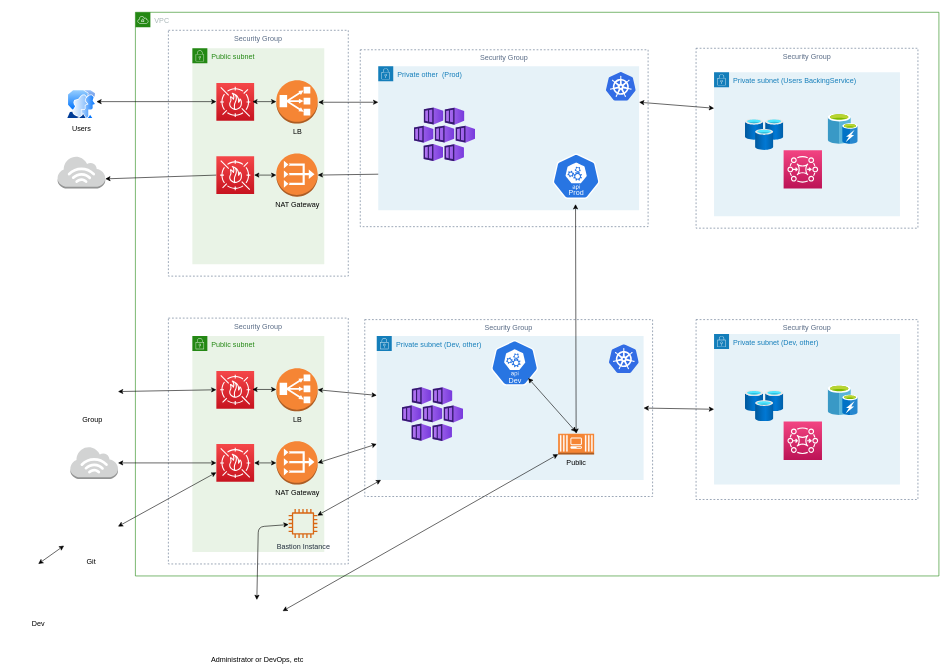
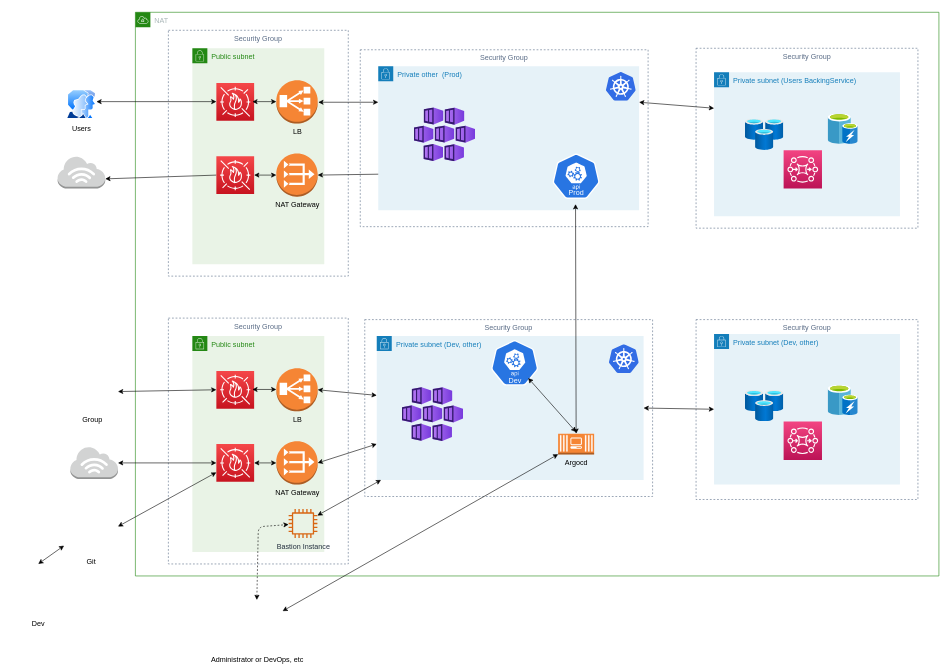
  <mxCell id="0" />
  <mxCell id="1" parent="0" />
- <mxCell id="2" value="VPC" style="points=[[0,0],[0.25,0],[0.5,0],[0.75,0],[1,0],[1,0.25],[1,0.5],[1,0.75],[1,1],[0.75,1],[0.5,1],[0.25,1],[0,1],[0,0.75],[0,0.5],[0,0.25]];outlineConnect=0;gradientColor=none;html=1;whiteSpace=wrap;fontSize=12;fontStyle=0;shape=mxgraph.aws4.group;grIcon=mxgraph.aws4.group_vpc;strokeColor=#248814;fillColor=none;verticalAlign=top;align=left;spacingLeft=30;fontColor=#AAB7B8;dashed=0;" vertex="1" parent="1"><mxGeometry x="225" y="20" width="1340" height="940" as="geometry" /></mxCell>
+ <mxCell id="2" value="NAT" style="points=[[0,0],[0.25,0],[0.5,0],[0.75,0],[1,0],[1,0.25],[1,0.5],[1,0.75],[1,1],[0.75,1],[0.5,1],[0.25,1],[0,1],[0,0.75],[0,0.5],[0,0.25]];outlineConnect=0;gradientColor=none;html=1;whiteSpace=wrap;fontSize=12;fontStyle=0;shape=mxgraph.aws4.group;grIcon=mxgraph.aws4.group_vpc;strokeColor=#248814;fillColor=none;verticalAlign=top;align=left;spacingLeft=30;fontColor=#AAB7B8;dashed=0;" vertex="1" parent="1"><mxGeometry x="225" y="20" width="1340" height="940" as="geometry" /></mxCell>
  <mxCell id="3" value="Security Group" style="fillColor=none;strokeColor=#5A6C86;dashed=1;verticalAlign=top;fontStyle=0;fontColor=#5A6C86;" vertex="1" parent="1"><mxGeometry x="280" y="50" width="300" height="410" as="geometry" /></mxCell>
  <mxCell id="4" value="Security Group" style="fillColor=none;strokeColor=#5A6C86;dashed=1;verticalAlign=top;fontStyle=0;fontColor=#5A6C86;" vertex="1" parent="1"><mxGeometry x="600" y="82.5" width="480" height="295" as="geometry" /></mxCell>
  <mxCell id="5" value="Security Group" style="fillColor=none;strokeColor=#5A6C86;dashed=1;verticalAlign=top;fontStyle=0;fontColor=#5A6C86;" vertex="1" parent="1"><mxGeometry x="1160" y="80" width="370" height="300" as="geometry" /></mxCell>
  <mxCell id="6" value="Public subnet" style="points=[[0,0],[0.25,0],[0.5,0],[0.75,0],[1,0],[1,0.25],[1,0.5],[1,0.75],[1,1],[0.75,1],[0.5,1],[0.25,1],[0,1],[0,0.75],[0,0.5],[0,0.25]];outlineConnect=0;gradientColor=none;html=1;whiteSpace=wrap;fontSize=12;fontStyle=0;shape=mxgraph.aws4.group;grIcon=mxgraph.aws4.group_security_group;grStroke=0;strokeColor=#248814;fillColor=#E9F3E6;verticalAlign=top;align=left;spacingLeft=30;fontColor=#248814;dashed=0;" vertex="1" parent="1"><mxGeometry x="320" y="80" width="220" height="360" as="geometry" /></mxCell>
  <mxCell id="7" value="Private other&amp;nbsp; (Prod)" style="points=[[0,0],[0.25,0],[0.5,0],[0.75,0],[1,0],[1,0.25],[1,0.5],[1,0.75],[1,1],[0.75,1],[0.5,1],[0.25,1],[0,1],[0,0.75],[0,0.5],[0,0.25]];outlineConnect=0;gradientColor=none;html=1;whiteSpace=wrap;fontSize=12;fontStyle=0;shape=mxgraph.aws4.group;grIcon=mxgraph.aws4.group_security_group;grStroke=0;strokeColor=#147EBA;fillColor=#E6F2F8;verticalAlign=top;align=left;spacingLeft=30;fontColor=#147EBA;dashed=0;" vertex="1" parent="1"><mxGeometry x="630" y="110" width="435" height="240" as="geometry" /></mxCell>
  <mxCell id="8" value="Private subnet (Users BackingService)" style="points=[[0,0],[0.25,0],[0.5,0],[0.75,0],[1,0],[1,0.25],[1,0.5],[1,0.75],[1,1],[0.75,1],[0.5,1],[0.25,1],[0,1],[0,0.75],[0,0.5],[0,0.25]];outlineConnect=0;gradientColor=none;html=1;whiteSpace=wrap;fontSize=12;fontStyle=0;shape=mxgraph.aws4.group;grIcon=mxgraph.aws4.group_security_group;grStroke=0;strokeColor=#147EBA;fillColor=#E6F2F8;verticalAlign=top;align=left;spacingLeft=30;fontColor=#147EBA;dashed=0;" vertex="1" parent="1"><mxGeometry x="1190" y="120" width="310" height="240" as="geometry" /></mxCell>
  <mxCell id="9" value="" style="aspect=fixed;html=1;points=[];align=center;image;fontSize=12;image=img/lib/azure2/databases/Cache_Redis.svg;" vertex="1" parent="1"><mxGeometry x="1242" y="198" width="64" height="52" as="geometry" /></mxCell>
  <mxCell id="10" value="" style="aspect=fixed;html=1;points=[];align=center;image;fontSize=12;image=img/lib/mscae/Cache_including_Redis.svg;" vertex="1" parent="1"><mxGeometry x="1380" y="190" width="50" height="50" as="geometry" /></mxCell>
  <mxCell id="11" value="" style="points=[[0,0,0],[0.25,0,0],[0.5,0,0],[0.75,0,0],[1,0,0],[0,1,0],[0.25,1,0],[0.5,1,0],[0.75,1,0],[1,1,0],[0,0.25,0],[0,0.5,0],[0,0.75,0],[1,0.25,0],[1,0.5,0],[1,0.75,0]];outlineConnect=0;fontColor=#232F3E;gradientColor=#F34482;gradientDirection=north;fillColor=#BC1356;strokeColor=#ffffff;dashed=0;verticalLabelPosition=bottom;verticalAlign=top;align=center;html=1;fontSize=12;fontStyle=0;aspect=fixed;shape=mxgraph.aws4.resourceIcon;resIcon=mxgraph.aws4.mq;" vertex="1" parent="1"><mxGeometry x="1306" y="250" width="64" height="64" as="geometry" /></mxCell>
  <mxCell id="12" value="" style="aspect=fixed;html=1;points=[];align=center;image;fontSize=12;image=img/lib/azure2/containers/Kubernetes_Services.svg;" vertex="1" parent="1"><mxGeometry x="690" y="179" width="102" height="90" as="geometry" /></mxCell>
  <mxCell id="13" value="" style="aspect=fixed;html=1;points=[];align=center;image;fontSize=12;image=img/lib/mscae/Kubernetes.svg;" vertex="1" parent="1"><mxGeometry x="1010" y="120" width="50" height="48" as="geometry" /></mxCell>
  <mxCell id="14" value="LB" style="outlineConnect=0;dashed=0;verticalLabelPosition=bottom;verticalAlign=top;align=center;html=1;shape=mxgraph.aws3.classic_load_balancer;fillColor=#F58534;gradientColor=none;" vertex="1" parent="1"><mxGeometry x="460" y="133.5" width="69" height="72" as="geometry" /></mxCell>
  <mxCell id="15" value="NAT Gateway" style="outlineConnect=0;dashed=0;verticalLabelPosition=bottom;verticalAlign=top;align=center;html=1;shape=mxgraph.aws3.vpc_nat_gateway;fillColor=#F58536;gradientColor=none;" vertex="1" parent="1"><mxGeometry x="460" y="255.5" width="69" height="72" as="geometry" /></mxCell>
  <mxCell id="16" value="" style="endArrow=classic;startArrow=classic;html=1;entryX=0;entryY=0.25;entryDx=0;entryDy=0;" edge="1" parent="1" target="7"><mxGeometry width="50" height="50" relative="1" as="geometry"><mxPoint x="530" y="170" as="sourcePoint" /><mxPoint x="520" y="120" as="targetPoint" /></mxGeometry></mxCell>
  <mxCell id="17" value="Users" style="aspect=fixed;perimeter=ellipsePerimeter;html=1;align=center;shadow=0;dashed=0;spacingTop=3;image;image=img/lib/active_directory/user_accounts.svg;" vertex="1" parent="1"><mxGeometry x="110" y="149.5" width="50" height="48.5" as="geometry" /></mxCell>
  <mxCell id="18" value="" style="endArrow=classic;html=1;entryX=1;entryY=0.5;entryDx=0;entryDy=0;entryPerimeter=0;exitX=0;exitY=0.75;exitDx=0;exitDy=0;" edge="1" parent="1" source="7" target="15"><mxGeometry width="50" height="50" relative="1" as="geometry"><mxPoint x="610" y="400" as="sourcePoint" /><mxPoint x="660" y="350" as="targetPoint" /></mxGeometry></mxCell>
  <mxCell id="19" value="" style="outlineConnect=0;dashed=0;verticalLabelPosition=bottom;verticalAlign=top;align=center;html=1;shape=mxgraph.aws3.internet_3;fillColor=#D2D3D3;gradientColor=none;" vertex="1" parent="1"><mxGeometry x="95.25" y="260" width="79.5" height="54" as="geometry" /></mxCell>
  <mxCell id="20" value="" style="endArrow=classic;html=1;entryX=1;entryY=0.7;entryDx=0;entryDy=0;entryPerimeter=0;exitX=0;exitY=0.5;exitDx=0;exitDy=0;exitPerimeter=0;startArrow=none;" edge="1" parent="1" source="24" target="19"><mxGeometry width="50" height="50" relative="1" as="geometry"><mxPoint x="610" y="400" as="sourcePoint" /><mxPoint x="660" y="350" as="targetPoint" /></mxGeometry></mxCell>
  <mxCell id="21" value="" style="points=[[0,0,0],[0.25,0,0],[0.5,0,0],[0.75,0,0],[1,0,0],[0,1,0],[0.25,1,0],[0.5,1,0],[0.75,1,0],[1,1,0],[0,0.25,0],[0,0.5,0],[0,0.75,0],[1,0.25,0],[1,0.5,0],[1,0.75,0]];outlineConnect=0;fontColor=#232F3E;gradientColor=#F54749;gradientDirection=north;fillColor=#C7131F;strokeColor=#ffffff;dashed=0;verticalLabelPosition=bottom;verticalAlign=top;align=center;html=1;fontSize=12;fontStyle=0;aspect=fixed;shape=mxgraph.aws4.resourceIcon;resIcon=mxgraph.aws4.waf;" vertex="1" parent="1"><mxGeometry x="360" y="138" width="63" height="63" as="geometry" /></mxCell>
  <mxCell id="22" value="" style="endArrow=classic;startArrow=classic;html=1;" edge="1" parent="1"><mxGeometry width="50" height="50" relative="1" as="geometry"><mxPoint x="160" y="169" as="sourcePoint" /><mxPoint x="360" y="169" as="targetPoint" /></mxGeometry></mxCell>
  <mxCell id="23" value="" style="endArrow=classic;startArrow=classic;html=1;" edge="1" parent="1"><mxGeometry width="50" height="50" relative="1" as="geometry"><mxPoint x="420" y="169" as="sourcePoint" /><mxPoint x="460" y="169" as="targetPoint" /></mxGeometry></mxCell>
  <mxCell id="24" value="" style="points=[[0,0,0],[0.25,0,0],[0.5,0,0],[0.75,0,0],[1,0,0],[0,1,0],[0.25,1,0],[0.5,1,0],[0.75,1,0],[1,1,0],[0,0.25,0],[0,0.5,0],[0,0.75,0],[1,0.25,0],[1,0.5,0],[1,0.75,0]];outlineConnect=0;fontColor=#232F3E;gradientColor=#F54749;gradientDirection=north;fillColor=#C7131F;strokeColor=#ffffff;dashed=0;verticalLabelPosition=bottom;verticalAlign=top;align=center;html=1;fontSize=12;fontStyle=0;aspect=fixed;shape=mxgraph.aws4.resourceIcon;resIcon=mxgraph.aws4.waf;" vertex="1" parent="1"><mxGeometry x="360" y="260" width="63" height="63" as="geometry" /></mxCell>
  <mxCell id="25" value="" style="endArrow=classic;startArrow=classic;html=1;exitX=1;exitY=0.5;exitDx=0;exitDy=0;exitPerimeter=0;" edge="1" parent="1" source="24" target="15"><mxGeometry width="50" height="50" relative="1" as="geometry"><mxPoint x="440" y="189" as="sourcePoint" /><mxPoint x="480" y="189" as="targetPoint" /></mxGeometry></mxCell>
  <mxCell id="26" value="" style="endArrow=classic;startArrow=classic;html=1;entryX=0;entryY=0.25;entryDx=0;entryDy=0;" edge="1" parent="1" target="8"><mxGeometry width="50" height="50" relative="1" as="geometry"><mxPoint x="1065" y="170" as="sourcePoint" /><mxPoint x="1115" y="155.5" as="targetPoint" /></mxGeometry></mxCell>
  <mxCell id="27" value="Security Group" style="fillColor=none;strokeColor=#5A6C86;dashed=1;verticalAlign=top;fontStyle=0;fontColor=#5A6C86;" vertex="1" parent="1"><mxGeometry x="607.5" y="532.5" width="480" height="295" as="geometry" /></mxCell>
  <mxCell id="28" value="Private subnet (Dev, other)" style="points=[[0,0],[0.25,0],[0.5,0],[0.75,0],[1,0],[1,0.25],[1,0.5],[1,0.75],[1,1],[0.75,1],[0.5,1],[0.25,1],[0,1],[0,0.75],[0,0.5],[0,0.25]];outlineConnect=0;gradientColor=none;html=1;whiteSpace=wrap;fontSize=12;fontStyle=0;shape=mxgraph.aws4.group;grIcon=mxgraph.aws4.group_security_group;grStroke=0;strokeColor=#147EBA;fillColor=#E6F2F8;verticalAlign=top;align=left;spacingLeft=30;fontColor=#147EBA;dashed=0;" vertex="1" parent="1"><mxGeometry x="627.5" y="560" width="445" height="240" as="geometry" /></mxCell>
  <mxCell id="29" value="" style="aspect=fixed;html=1;points=[];align=center;image;fontSize=12;image=img/lib/azure2/containers/Kubernetes_Services.svg;" vertex="1" parent="1"><mxGeometry x="670" y="645.5" width="102" height="90" as="geometry" /></mxCell>
  <mxCell id="30" value="" style="aspect=fixed;html=1;points=[];align=center;image;fontSize=12;image=img/lib/mscae/Kubernetes.svg;" vertex="1" parent="1"><mxGeometry x="1015" y="574" width="50" height="48" as="geometry" /></mxCell>
  <mxCell id="31" value="Security Group" style="fillColor=none;strokeColor=#5A6C86;dashed=1;verticalAlign=top;fontStyle=0;fontColor=#5A6C86;" vertex="1" parent="1"><mxGeometry x="1160" y="532.5" width="370" height="300" as="geometry" /></mxCell>
  <mxCell id="32" value="Private subnet (Dev, other)" style="points=[[0,0],[0.25,0],[0.5,0],[0.75,0],[1,0],[1,0.25],[1,0.5],[1,0.75],[1,1],[0.75,1],[0.5,1],[0.25,1],[0,1],[0,0.75],[0,0.5],[0,0.25]];outlineConnect=0;gradientColor=none;html=1;whiteSpace=wrap;fontSize=12;fontStyle=0;shape=mxgraph.aws4.group;grIcon=mxgraph.aws4.group_security_group;grStroke=0;strokeColor=#147EBA;fillColor=#E6F2F8;verticalAlign=top;align=left;spacingLeft=30;fontColor=#147EBA;dashed=0;" vertex="1" parent="1"><mxGeometry x="1190" y="556.5" width="310" height="251" as="geometry" /></mxCell>
  <mxCell id="33" value="" style="aspect=fixed;html=1;points=[];align=center;image;fontSize=12;image=img/lib/azure2/databases/Cache_Redis.svg;" vertex="1" parent="1"><mxGeometry x="1242" y="650.5" width="64" height="52" as="geometry" /></mxCell>
  <mxCell id="34" value="" style="aspect=fixed;html=1;points=[];align=center;image;fontSize=12;image=img/lib/mscae/Cache_including_Redis.svg;" vertex="1" parent="1"><mxGeometry x="1380" y="642.5" width="50" height="50" as="geometry" /></mxCell>
  <mxCell id="35" value="" style="points=[[0,0,0],[0.25,0,0],[0.5,0,0],[0.75,0,0],[1,0,0],[0,1,0],[0.25,1,0],[0.5,1,0],[0.75,1,0],[1,1,0],[0,0.25,0],[0,0.5,0],[0,0.75,0],[1,0.25,0],[1,0.5,0],[1,0.75,0]];outlineConnect=0;fontColor=#232F3E;gradientColor=#F34482;gradientDirection=north;fillColor=#BC1356;strokeColor=#ffffff;dashed=0;verticalLabelPosition=bottom;verticalAlign=top;align=center;html=1;fontSize=12;fontStyle=0;aspect=fixed;shape=mxgraph.aws4.resourceIcon;resIcon=mxgraph.aws4.mq;" vertex="1" parent="1"><mxGeometry x="1306" y="702.5" width="64" height="64" as="geometry" /></mxCell>
  <mxCell id="36" value="" style="endArrow=classic;startArrow=classic;html=1;entryX=0;entryY=0.5;entryDx=0;entryDy=0;exitX=1;exitY=0.5;exitDx=0;exitDy=0;" edge="1" parent="1" source="28" target="32"><mxGeometry width="50" height="50" relative="1" as="geometry"><mxPoint x="1060" y="585" as="sourcePoint" /><mxPoint x="1185" y="595" as="targetPoint" /></mxGeometry></mxCell>
  <mxCell id="37" value="Git" style="shape=image;html=1;verticalAlign=top;verticalLabelPosition=bottom;labelBackgroundColor=#ffffff;imageAspect=0;aspect=fixed;image=https://cdn3.iconfinder.com/data/icons/social-media-2169/24/social_media_social_media_logo_git-128.png" vertex="1" parent="1"><mxGeometry x="106" y="832.5" width="90" height="90" as="geometry" /></mxCell>
- <mxCell id="38" value="Public" style="outlineConnect=0;dashed=0;verticalLabelPosition=bottom;verticalAlign=top;align=center;html=1;shape=mxgraph.aws3.ec2_compute_container_3;fillColor=#F58534;gradientColor=none;" vertex="1" parent="1"><mxGeometry x="930" y="722.75" width="60" height="34.5" as="geometry" /></mxCell>
+ <mxCell id="38" value="Argocd" style="outlineConnect=0;dashed=0;verticalLabelPosition=bottom;verticalAlign=top;align=center;html=1;shape=mxgraph.aws3.ec2_compute_container_3;fillColor=#F58534;gradientColor=none;" vertex="1" parent="1"><mxGeometry x="930" y="722.75" width="60" height="34.5" as="geometry" /></mxCell>
  <mxCell id="39" value="" style="endArrow=classic;startArrow=classic;html=1;exitX=0.5;exitY=0;exitDx=0;exitDy=0;exitPerimeter=0;" edge="1" parent="1" source="38"><mxGeometry width="50" height="50" relative="1" as="geometry"><mxPoint x="780" y="540" as="sourcePoint" /><mxPoint x="959" y="340" as="targetPoint" /></mxGeometry></mxCell>
  <mxCell id="40" value="&lt;font color=&quot;#ffffff&quot;&gt;Prod&lt;/font&gt;" style="html=1;dashed=0;whitespace=wrap;fillColor=#2875E2;strokeColor=#ffffff;points=[[0.005,0.63,0],[0.1,0.2,0],[0.9,0.2,0],[0.5,0,0],[0.995,0.63,0],[0.72,0.99,0],[0.5,1,0],[0.28,0.99,0]];shape=mxgraph.kubernetes.icon;prIcon=api;verticalAlign=bottom;" vertex="1" parent="1"><mxGeometry x="920.5" y="255.5" width="79" height="75.84" as="geometry" /></mxCell>
  <mxCell id="41" value="Security Group" style="fillColor=none;strokeColor=#5A6C86;dashed=1;verticalAlign=top;fontStyle=0;fontColor=#5A6C86;" vertex="1" parent="1"><mxGeometry x="280" y="530" width="300" height="410" as="geometry" /></mxCell>
  <mxCell id="42" value="Public subnet" style="points=[[0,0],[0.25,0],[0.5,0],[0.75,0],[1,0],[1,0.25],[1,0.5],[1,0.75],[1,1],[0.75,1],[0.5,1],[0.25,1],[0,1],[0,0.75],[0,0.5],[0,0.25]];outlineConnect=0;gradientColor=none;html=1;whiteSpace=wrap;fontSize=12;fontStyle=0;shape=mxgraph.aws4.group;grIcon=mxgraph.aws4.group_security_group;grStroke=0;strokeColor=#248814;fillColor=#E9F3E6;verticalAlign=top;align=left;spacingLeft=30;fontColor=#248814;dashed=0;" vertex="1" parent="1"><mxGeometry x="320" y="560" width="220" height="360" as="geometry" /></mxCell>
  <mxCell id="43" value="LB" style="outlineConnect=0;dashed=0;verticalLabelPosition=bottom;verticalAlign=top;align=center;html=1;shape=mxgraph.aws3.classic_load_balancer;fillColor=#F58534;gradientColor=none;" vertex="1" parent="1"><mxGeometry x="460" y="613.5" width="69" height="72" as="geometry" /></mxCell>
  <mxCell id="44" value="NAT Gateway" style="outlineConnect=0;dashed=0;verticalLabelPosition=bottom;verticalAlign=top;align=center;html=1;shape=mxgraph.aws3.vpc_nat_gateway;fillColor=#F58536;gradientColor=none;" vertex="1" parent="1"><mxGeometry x="460" y="735.5" width="69" height="72" as="geometry" /></mxCell>
  <mxCell id="45" value="" style="points=[[0,0,0],[0.25,0,0],[0.5,0,0],[0.75,0,0],[1,0,0],[0,1,0],[0.25,1,0],[0.5,1,0],[0.75,1,0],[1,1,0],[0,0.25,0],[0,0.5,0],[0,0.75,0],[1,0.25,0],[1,0.5,0],[1,0.75,0]];outlineConnect=0;fontColor=#232F3E;gradientColor=#F54749;gradientDirection=north;fillColor=#C7131F;strokeColor=#ffffff;dashed=0;verticalLabelPosition=bottom;verticalAlign=top;align=center;html=1;fontSize=12;fontStyle=0;aspect=fixed;shape=mxgraph.aws4.resourceIcon;resIcon=mxgraph.aws4.waf;" vertex="1" parent="1"><mxGeometry x="360" y="618" width="63" height="63" as="geometry" /></mxCell>
  <mxCell id="46" value="" style="endArrow=classic;startArrow=classic;html=1;" edge="1" parent="1"><mxGeometry width="50" height="50" relative="1" as="geometry"><mxPoint x="420" y="649" as="sourcePoint" /><mxPoint x="460" y="649" as="targetPoint" /></mxGeometry></mxCell>
  <mxCell id="47" value="" style="points=[[0,0,0],[0.25,0,0],[0.5,0,0],[0.75,0,0],[1,0,0],[0,1,0],[0.25,1,0],[0.5,1,0],[0.75,1,0],[1,1,0],[0,0.25,0],[0,0.5,0],[0,0.75,0],[1,0.25,0],[1,0.5,0],[1,0.75,0]];outlineConnect=0;fontColor=#232F3E;gradientColor=#F54749;gradientDirection=north;fillColor=#C7131F;strokeColor=#ffffff;dashed=0;verticalLabelPosition=bottom;verticalAlign=top;align=center;html=1;fontSize=12;fontStyle=0;aspect=fixed;shape=mxgraph.aws4.resourceIcon;resIcon=mxgraph.aws4.waf;" vertex="1" parent="1"><mxGeometry x="360" y="740" width="63" height="63" as="geometry" /></mxCell>
  <mxCell id="48" value="" style="endArrow=classic;startArrow=classic;html=1;exitX=1;exitY=0.5;exitDx=0;exitDy=0;exitPerimeter=0;" edge="1" parent="1" source="47" target="44"><mxGeometry width="50" height="50" relative="1" as="geometry"><mxPoint x="440" y="669" as="sourcePoint" /><mxPoint x="480" y="669" as="targetPoint" /></mxGeometry></mxCell>
  <mxCell id="49" value="Group" style="shape=image;html=1;verticalAlign=top;verticalLabelPosition=bottom;labelBackgroundColor=#ffffff;imageAspect=0;aspect=fixed;image=https://cdn4.iconfinder.com/data/icons/REALVISTA/project_managment/png/128/tester.png" vertex="1" parent="1"><mxGeometry x="110" y="599.5" width="86" height="86" as="geometry" /></mxCell>
  <mxCell id="50" value="" style="outlineConnect=0;dashed=0;verticalLabelPosition=bottom;verticalAlign=top;align=center;html=1;shape=mxgraph.aws3.internet_3;fillColor=#D2D3D3;gradientColor=none;" vertex="1" parent="1"><mxGeometry x="116.5" y="744.5" width="79.5" height="54" as="geometry" /></mxCell>
  <mxCell id="51" value="" style="endArrow=classic;startArrow=classic;html=1;entryX=0;entryY=0.5;entryDx=0;entryDy=0;entryPerimeter=0;" edge="1" parent="1" target="45"><mxGeometry width="50" height="50" relative="1" as="geometry"><mxPoint x="196" y="652.5" as="sourcePoint" /><mxPoint x="246" y="602.5" as="targetPoint" /></mxGeometry></mxCell>
  <mxCell id="52" value="" style="endArrow=classic;startArrow=classic;html=1;entryX=0;entryY=0.5;entryDx=0;entryDy=0;entryPerimeter=0;" edge="1" parent="1" source="50" target="47"><mxGeometry width="50" height="50" relative="1" as="geometry"><mxPoint x="174.75" y="796.5" as="sourcePoint" /><mxPoint x="224.75" y="746.5" as="targetPoint" /></mxGeometry></mxCell>
  <mxCell id="53" value="" style="endArrow=classic;startArrow=classic;html=1;exitX=1;exitY=0.5;exitDx=0;exitDy=0;exitPerimeter=0;" edge="1" parent="1" source="43" target="28"><mxGeometry width="50" height="50" relative="1" as="geometry"><mxPoint x="690" y="760" as="sourcePoint" /><mxPoint x="740" y="710" as="targetPoint" /></mxGeometry></mxCell>
  <mxCell id="54" value="" style="endArrow=classic;startArrow=classic;html=1;exitX=1;exitY=0.5;exitDx=0;exitDy=0;exitPerimeter=0;entryX=0;entryY=0.75;entryDx=0;entryDy=0;" edge="1" parent="1" source="44" target="28"><mxGeometry width="50" height="50" relative="1" as="geometry"><mxPoint x="570" y="870" as="sourcePoint" /><mxPoint x="620" y="820" as="targetPoint" /></mxGeometry></mxCell>
  <mxCell id="55" value="" style="endArrow=classic;startArrow=classic;html=1;entryX=0;entryY=0.75;entryDx=0;entryDy=0;entryPerimeter=0;exitX=1;exitY=0.5;exitDx=0;exitDy=0;" edge="1" parent="1" source="37" target="47"><mxGeometry width="50" height="50" relative="1" as="geometry"><mxPoint x="206" y="781.5" as="sourcePoint" /><mxPoint x="370" y="781.5" as="targetPoint" /></mxGeometry></mxCell>
  <mxCell id="56" value="Bastion Instance" style="outlineConnect=0;fontColor=#232F3E;gradientColor=none;fillColor=#D86613;strokeColor=none;dashed=0;verticalLabelPosition=bottom;verticalAlign=top;align=center;html=1;fontSize=12;fontStyle=0;aspect=fixed;pointerEvents=1;shape=mxgraph.aws4.instance2;" vertex="1" parent="1"><mxGeometry x="480.5" y="848.5" width="48" height="48" as="geometry" /></mxCell>
  <mxCell id="57" value="" style="endArrow=classic;startArrow=classic;html=1;" edge="1" parent="1" source="56" target="28"><mxGeometry width="50" height="50" relative="1" as="geometry"><mxPoint x="660" y="970" as="sourcePoint" /><mxPoint x="710" y="920" as="targetPoint" /></mxGeometry></mxCell>
  <mxCell id="58" value="Administrator or DevOps, etc" style="shape=image;html=1;verticalAlign=top;verticalLabelPosition=bottom;labelBackgroundColor=#ffffff;imageAspect=0;aspect=fixed;image=https://cdn4.iconfinder.com/data/icons/REALVISTA/project_managment/png/128/tester.png" vertex="1" parent="1"><mxGeometry x="384.5" y="1000" width="86" height="86" as="geometry" /></mxCell>
- <mxCell id="59" value="" style="endArrow=classic;startArrow=classic;html=1;exitX=0.5;exitY=0;exitDx=0;exitDy=0;" edge="1" parent="1" source="58" target="56"><mxGeometry width="50" height="50" relative="1" as="geometry"><mxPoint x="530" y="1300" as="sourcePoint" /><mxPoint x="580" y="1250" as="targetPoint" /><Array as="points"><mxPoint x="430" y="878" /></Array></mxGeometry></mxCell>
+ <mxCell id="59" value="" style="endArrow=classic;startArrow=classic;html=1;exitX=0.5;exitY=0;exitDx=0;exitDy=0;dashed=1;" edge="1" parent="1" source="58" target="56"><mxGeometry width="50" height="50" relative="1" as="geometry"><mxPoint x="530" y="1300" as="sourcePoint" /><mxPoint x="580" y="1250" as="targetPoint" /><Array as="points"><mxPoint x="430" y="878" /></Array></mxGeometry></mxCell>
  <mxCell id="60" value="Dev" style="shape=image;html=1;verticalAlign=top;verticalLabelPosition=bottom;labelBackgroundColor=#ffffff;imageAspect=0;aspect=fixed;image=https://cdn4.iconfinder.com/data/icons/REALVISTA/project_managment/png/128/tester.png" vertex="1" parent="1"><mxGeometry x="20" y="940" width="86" height="86" as="geometry" /></mxCell>
  <mxCell id="61" value="" style="endArrow=classic;startArrow=classic;html=1;exitX=0.5;exitY=0;exitDx=0;exitDy=0;" edge="1" parent="1" source="60" target="37"><mxGeometry width="50" height="50" relative="1" as="geometry"><mxPoint x="206" y="887.5" as="sourcePoint" /><mxPoint x="370" y="797.25" as="targetPoint" /></mxGeometry></mxCell>
  <mxCell id="62" value="" style="endArrow=classic;startArrow=classic;html=1;" edge="1" parent="1" source="58" target="38"><mxGeometry width="50" height="50" relative="1" as="geometry"><mxPoint x="73" y="950" as="sourcePoint" /><mxPoint x="116" y="919.46" as="targetPoint" /></mxGeometry></mxCell>
  <mxCell id="63" value="&lt;font color=&quot;#ffffff&quot;&gt;Dev&lt;/font&gt;" style="html=1;dashed=0;whitespace=wrap;fillColor=#2875E2;strokeColor=#ffffff;points=[[0.005,0.63,0],[0.1,0.2,0],[0.9,0.2,0],[0.5,0,0],[0.995,0.63,0],[0.72,0.99,0],[0.5,1,0],[0.28,0.99,0]];shape=mxgraph.kubernetes.icon;prIcon=api;verticalAlign=bottom;" vertex="1" parent="1"><mxGeometry x="818" y="566.66" width="79" height="75.84" as="geometry" /></mxCell>
  <mxCell id="64" value="" style="endArrow=classic;startArrow=classic;html=1;" edge="1" parent="1"><mxGeometry width="50" height="50" relative="1" as="geometry"><mxPoint x="960" y="720" as="sourcePoint" /><mxPoint x="880" y="630" as="targetPoint" /></mxGeometry></mxCell>
